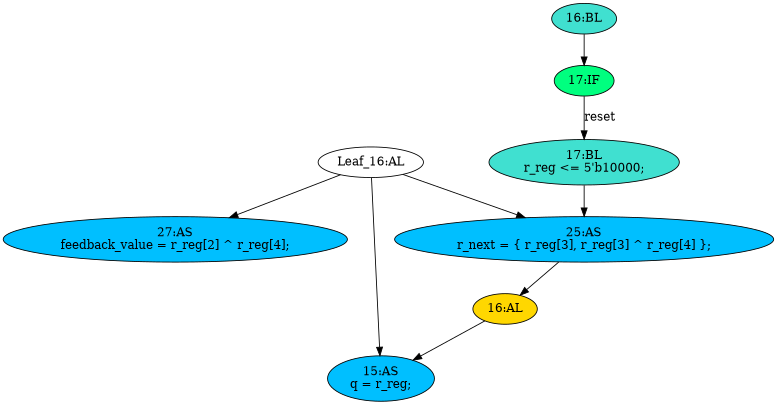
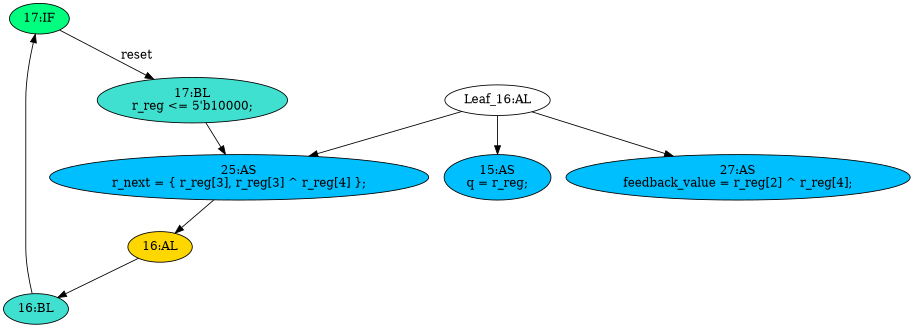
  strict digraph {
    node [fillcolor=deepskyblue statements="[]" style=filled typ=Assign]
    n1 [ast="<pyverilog.vparser.ast.IfStatement object at 0x7f7e89ecebd0>" fillcolor=springgreen label="17:IF" typ=IfStatement]
    n2 [ast="<pyverilog.vparser.ast.Block object at 0x7f7e89f23790>" fillcolor=turquoise label="17:BL\nr_reg <= 5'b10000;" statements="[<pyverilog.vparser.ast.NonblockingSubstitution object at 0x7f7e89ece550>]" typ=Block]
    n3 [ast="<pyverilog.vparser.ast.Assign object at 0x7f7e89f26150>" def_var="['r_next']" label="25:AS\nr_next = { r_reg[3], r_reg[3] ^ r_reg[4] };" use_var="['r_reg', 'r_reg', 'r_reg']"]
    n4 [def_var="['r_reg']" label="Leaf_16:AL" fillcolor="" statements="" style="" typ=""]
    n5 [ast="<pyverilog.vparser.ast.Assign object at 0x7f7e89fa0950>" def_var="['feedback_value']" label="27:AS\nfeedback_value = r_reg[2] ^ r_reg[4];" use_var="['r_reg', 'r_reg']"]
    n6 [ast="<pyverilog.vparser.ast.Assign object at 0x7f7e89ed6750>" def_var="['q']" label="15:AS\nq = r_reg;" use_var="['r_reg']"]
    n7 [ast="<pyverilog.vparser.ast.Always object at 0x7f7e89f233d0>" clk_sens=True fillcolor=gold label="16:AL" sens="['clk']" typ=Always use_var="['reset', 'r_next']"]
    n8 [ast="<pyverilog.vparser.ast.Block object at 0x7f7e89f23e10>" fillcolor=turquoise label="16:BL" typ=Block]
    n1 -> n2 [cond="['reset']" label=reset lineno=17]
    n2 -> n3 [cond="[]" lineno=None]
    n3 -> n7
    n4 -> n3
    n4 -> n5
    n4 -> n6
-   n7 -> n6 [cond="[]" lineno=None]
+   n7 -> n8 [cond="[]" lineno=None]
    n8 -> n1 [cond="[]" lineno=None]
  }
